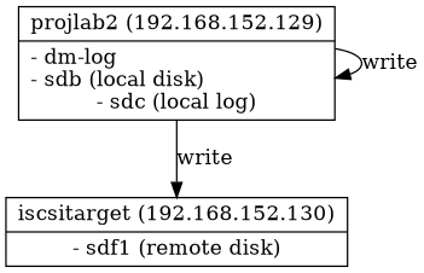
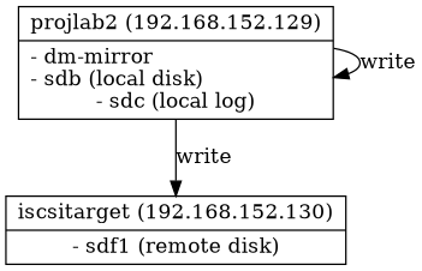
  digraph {
    rankdir=TB
    node [shape=record]
-   n1 [label="{projlab2 (192.168.152.129)\l|- dm-log\l- sdb (local disk)\l- sdc (local log)}"]
+   n1 [label="{projlab2 (192.168.152.129)\l|- dm-mirror\l- sdb (local disk)\l- sdc (local log)}"]
    n2 [label="{iscsitarget (192.168.152.130)\l|- sdf1 (remote disk)}"]
    n1 -> n1 [label=write]
    n1 -> n2 [label=write]
  }
